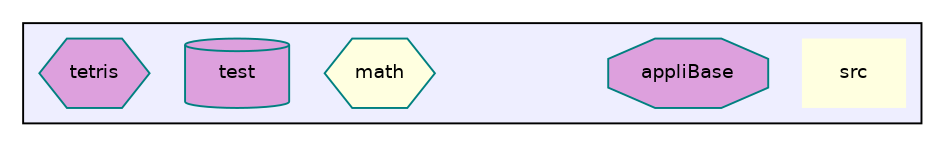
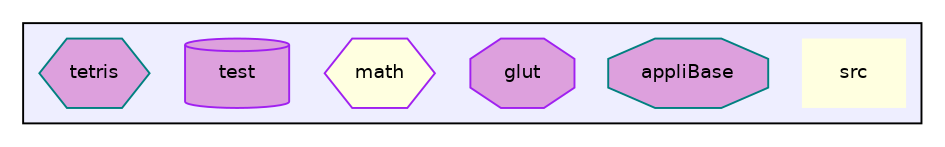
  digraph {
    compound=true
    node [fontname=Helvetica fontsize=10 shape=octagon style=filled fillcolor=plum color=purple]
    n1 [label=src shape=plaintext fillcolor=lightyellow]
    n2 [color=teal label=appliBase]
-   n4 [color=teal fillcolor=lightyellow label=math shape=hexagon]
-   n5 [color=teal label=test shape=cylinder]
+   n3 [label=glut]
+   n4 [fillcolor=lightyellow label=math shape=hexagon]
+   n5 [label=test shape=cylinder]
    n6 [color=teal label=tetris shape=hexagon]
    subgraph cluster_1 {
      bgcolor="#eeeeff"
      pencolor=black
      n1
      n2
+     n3
      n4
      n5
      n6
    }
  }
